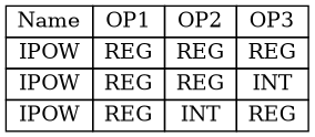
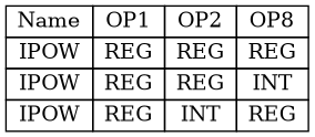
  digraph {
    nodesep=0.5
    ranksep=2
-   n1 [label=< <table border="0" cellborder="1" cellspacing="0"> <tr><td> Name </td> <td> OP1 </td><td> OP2 </td><td> OP3 </td> </tr> <tr><td> IPOW </td><td> REG </td><td> REG </td><td> REG </td> </tr> <tr><td> IPOW </td><td> REG </td><td> REG </td><td> INT </td> </tr> <tr><td> IPOW </td><td> REG </td><td> INT </td><td> REG </td> </tr> </table>> shape=plain]
+   n1 [label=< <table border="0" cellborder="1" cellspacing="0"> <tr><td> Name </td> <td> OP1 </td><td> OP2 </td><td> OP8 </td> </tr> <tr><td> IPOW </td><td> REG </td><td> REG </td><td> REG </td> </tr> <tr><td> IPOW </td><td> REG </td><td> REG </td><td> INT </td> </tr> <tr><td> IPOW </td><td> REG </td><td> INT </td><td> REG </td> </tr> </table>> shape=plain]
  }
